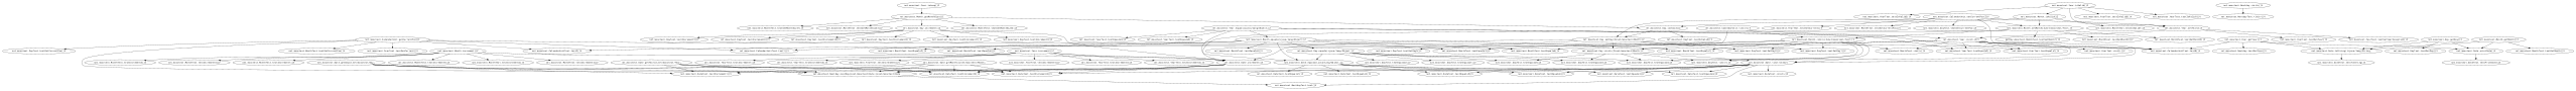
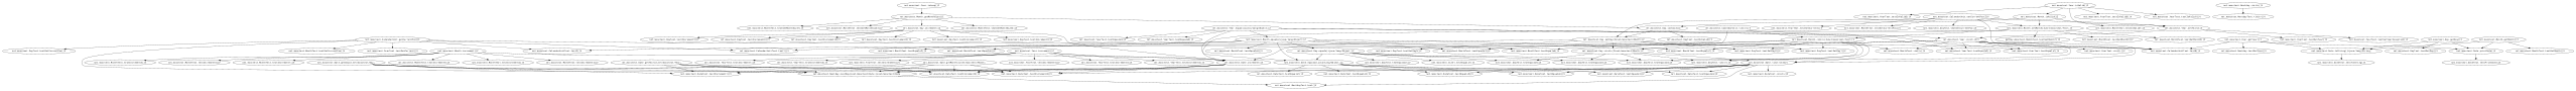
  digraph {
    fontname="Roboto Mono"
    node [fontname="Roboto Mono"]
    edge [fontname="Roboto Mono"]
    "net.mooctest.Date.<init>(III)V"
    "net.mooctest.DateTest.testIncrement2()V"
    "net.mooctest.DateTest.testIncrement3()V"
    "net.mooctest.DateTest.testEquals3()V"
    "net.mooctest.DateTest.testEquals4()V"
    "net.mooctest.DateTest.testEquals5()V"
    "net.mooctest.Nextday.nextDay(Lnet/mooctest/Date;)Lnet/mooctest/Date;"
    "net.mooctest.DateTest.testEquals6()V"
    "net.mooctest.NextdayTest.test()V"
    "net.mooctest.DateTest.<init>()V"
    "net.mooctest.Month.increment()Z"
    "net.mooctest.MonthTest.testIncrement3()V"
    "net.mooctest.Date.increment()V"
    "net.mooctest.MonthTest.testIncrement5()V"
    "net.mooctest.MonthTest.testIncrement1()V"
    "net.mooctest.MonthTest.testIncrement6()V"
    "net.mooctest.MonthTest.testIncrement2()V"
    "net.mooctest.MonthTest.testIncrement4()V"
    "net.mooctest.DateTest.testIncrement1()V"
    "net.mooctest.Date.getYear()Lnet/mooctest/Year;"
    "net.mooctest.Date.toString()Ljava/lang/String;"
    "net.mooctest.DateTest.testToString()V"
    "net.mooctest.Month.<init>(ILnet/mooctest/Year;)V"
    "net.mooctest.MonthTest.testEquals3()V"
    "net.mooctest.DayTest.testSetDay1()V"
    "net.mooctest.MonthTest.testEquals1()V"
    "net.mooctest.MonthTest.<init>()V"
    "net.mooctest.DayTest.<init>()V"
    "net.mooctest.DayTest.testSetDay2()V"
    "net.mooctest.DayTest.testEquals4()V"
    "net.mooctest.MonthTest.testEquals4()V"
    "net.mooctest.Year.increment()Z"
    "net.mooctest.YearTest.testIncrement4()V"
    "net.mooctest.YearTest.testIncrement6()V"
    "net.mooctest.YearTest.testIncrement5()V"
    "net.mooctest.YearTest.testIncrement3()V"
    "net.mooctest.YearTest.testIncrement2()V"
    "net.mooctest.YearTest.testIncrement1()V"
    "net.mooctest.Day.equals(Ljava/lang/Object;)Z"
    "net.mooctest.Date.equals(Ljava/lang/Object;)Z"
    "net.mooctest.DayTest.testEquals5()V"
    "net.mooctest.DayTest.testEquals3()V"
-   "net.mooctest.DayTest.testEquals1()V"
+   "net.mooctest.DayTest.testEquals1()V" [label="net.mooctest.ILnet.testEquals1()V"]
    "net.mooctest.DayTest.testEquals2()V"
    "net.mooctest.DateTest.testEquals1()V"
    "net.mooctest.DateTest.testEquals2()V"
    "net.mooctest.Year.isValid()Z"
    "net.mooctest.YearTest.testIsValid3()V"
    "net.mooctest.Year.setYear(I)V"
    "net.mooctest.Month.isValid()Z"
    "net.mooctest.YearTest.testIsValid1()V"
    "net.mooctest.YearTest.testIsValid2()V"
    "net.mooctest.YearTest.testSetYear()V"
    "net.mooctest.Year.<init>(I)V"
    "net.mooctest.YearTest.testSetYearException()V"
    "net.mooctest.Day.isValid()Z"
    "net.mooctest.Month.setMonth(ILnet/mooctest/Year;)V"
    "net.mooctest.MonthTest.testIsValid1()V"
    "net.mooctest.Month.getMonthSize()I"
    "net.mooctest.MonthTest.testGetMonthSize1()V"
    "net.mooctest.MonthTest.testGetMonthSize3()V"
    "net.mooctest.Day.increment()Z"
    "net.mooctest.MonthTest.testGetMonthSize2()V"
    "net.mooctest.Day.setDay(ILnet/mooctest/Month;)V"
    "net.mooctest.DayTest.testIsValid()V"
    "net.mooctest.DayTest.testIncrement2()V"
    "net.mooctest.DayTest.testIncrement1()V"
    "net.mooctest.DayTest.testIncrement3()V"
    "net.mooctest.DayTest.testIncrement5()V"
    "net.mooctest.DayTest.testIncrement6()V"
    "net.mooctest.DayTest.testIncrement4()V"
    "net.mooctest.CalendarUnitTest.test0()V"
    "net.mooctest.YearTest.testEquals1()V"
    "net.mooctest.YearTest.testEquals2()V"
    "net.mooctest.CalendarUnitTest.test2()V"
    "net.mooctest.CalendarUnitTest.test1()V"
    "net.mooctest.YearTest.<init>()V"
    n78 [label="getDay.mooctest.MonthTest.testSetMonth1()V"]
    "net.mooctest.MonthTest.testSetMonth3()V"
    "net.mooctest.MonthTest.testSetMonth2()V"
    "net.mooctest.Month.equals(Ljava/lang/Object;)Z"
    "net.mooctest.MonthTest.testEquals2()V"
    "net.mooctest.MonthTest.testEquals6()V"
    "net.mooctest.MonthTest.testEquals5()V"
    "net.mooctest.Year.isLeap()Z"
    "net.mooctest.CalendarUnit.<init>()V"
    "net.mooctest.Day.<init>(ILnet/mooctest/Month;)V"
    "net.mooctest.Year.getYear()I"
    n89 [label="net.mooctest.Nextday.testGetYear()V"]
    "net.mooctest.Date.printDate()V"
    "net.mooctest.DateTest.testPrintDate()V"
    "net.mooctest.Month.getMonth()I"
    "net.mooctest.MonthTest.testGetMonth()V"
    "net.mooctest.Year.equals(Ljava/lang/Object;)Z"
    "net.mooctest.YearTest.testEquals4()V"
    "net.mooctest.YearTest.testEquals3()V"
    "net.mooctest.DayTest.testSetDay3()V"
    "net.mooctest.CalendarUnit.getCurrentPos()I"
    "net.mooctest.MonthTest.testGetCurrentPos()V"
    "net.mooctest.YearTest.testGetCurrent()V"
    "net.mooctest.DayTest.testGetCurrentPos()V"
    "net.mooctest.Day.getDay()I"
    "net.mooctest.DayTest.testGetDay()V"
    "net.mooctest.CalendarUnit.setCurrentPos(I)V"
    "net.mooctest.YearTest.testSetCurrent()V"
    "net.mooctest.MonthTest.testSetCurrentPos()V"
    "net.mooctest.DayTest.testSetCurrentPos()V"
    "net.mooctest.Date.getMonth()Lnet/mooctest/Month;"
    "net.mooctest.Date.getDay()Lnet/mooctest/Day;"
    "net.mooctest.Nextday.<init>()V"
    "net.mooctest.NextdayTest.<init>()V"
    "net.mooctest.Date.<init>(III)V" -> "net.mooctest.DateTest.testIncrement2()V"
    "net.mooctest.Date.<init>(III)V" -> "net.mooctest.DateTest.testIncrement3()V"
    "net.mooctest.Date.<init>(III)V" -> "net.mooctest.DateTest.testEquals3()V"
    "net.mooctest.Date.<init>(III)V" -> "net.mooctest.DateTest.testEquals4()V"
    "net.mooctest.Date.<init>(III)V" -> "net.mooctest.DateTest.testEquals5()V"
    "net.mooctest.Date.<init>(III)V" -> "net.mooctest.Nextday.nextDay(Lnet/mooctest/Date;)Lnet/mooctest/Date;"
    "net.mooctest.Date.<init>(III)V" -> "net.mooctest.DateTest.testEquals6()V"
    "net.mooctest.Date.<init>(III)V" -> "net.mooctest.NextdayTest.test()V"
    "net.mooctest.Date.<init>(III)V" -> "net.mooctest.DateTest.<init>()V"
    "net.mooctest.Nextday.nextDay(Lnet/mooctest/Date;)Lnet/mooctest/Date;" -> "net.mooctest.NextdayTest.test()V"
    "net.mooctest.Month.increment()Z" -> "net.mooctest.MonthTest.testIncrement3()V"
    "net.mooctest.Month.increment()Z" -> "net.mooctest.Date.increment()V"
    "net.mooctest.Month.increment()Z" -> "net.mooctest.MonthTest.testIncrement5()V"
    "net.mooctest.Month.increment()Z" -> "net.mooctest.MonthTest.testIncrement1()V"
    "net.mooctest.Month.increment()Z" -> "net.mooctest.MonthTest.testIncrement6()V"
    "net.mooctest.Month.increment()Z" -> "net.mooctest.MonthTest.testIncrement2()V"
    "net.mooctest.Month.increment()Z" -> "net.mooctest.MonthTest.testIncrement4()V"
    "net.mooctest.Date.increment()V" -> "net.mooctest.DateTest.testIncrement2()V"
    "net.mooctest.Date.increment()V" -> "net.mooctest.DateTest.testIncrement3()V"
    "net.mooctest.Date.increment()V" -> "net.mooctest.Nextday.nextDay(Lnet/mooctest/Date;)Lnet/mooctest/Date;"
    "net.mooctest.Date.increment()V" -> "net.mooctest.DateTest.testIncrement1()V"
    "net.mooctest.Date.getYear()Lnet/mooctest/Year;" -> "net.mooctest.DateTest.testIncrement2()V"
    "net.mooctest.Date.getYear()Lnet/mooctest/Year;" -> "net.mooctest.DateTest.testIncrement3()V"
    "net.mooctest.Date.getYear()Lnet/mooctest/Year;" -> "net.mooctest.Nextday.nextDay(Lnet/mooctest/Date;)Lnet/mooctest/Date;"
    "net.mooctest.Date.getYear()Lnet/mooctest/Year;" -> "net.mooctest.DateTest.testIncrement1()V"
    "net.mooctest.Date.toString()Ljava/lang/String;" -> "net.mooctest.DateTest.testToString()V"
    "net.mooctest.Month.<init>(ILnet/mooctest/Year;)V" -> "net.mooctest.Date.<init>(III)V"
    "net.mooctest.Month.<init>(ILnet/mooctest/Year;)V" -> "net.mooctest.MonthTest.testEquals3()V"
    "net.mooctest.Month.<init>(ILnet/mooctest/Year;)V" -> "net.mooctest.DayTest.testSetDay1()V"
    "net.mooctest.Month.<init>(ILnet/mooctest/Year;)V" -> "net.mooctest.MonthTest.testEquals1()V"
    "net.mooctest.Month.<init>(ILnet/mooctest/Year;)V" -> "net.mooctest.MonthTest.<init>()V"
    "net.mooctest.Month.<init>(ILnet/mooctest/Year;)V" -> "net.mooctest.DayTest.<init>()V"
    "net.mooctest.Month.<init>(ILnet/mooctest/Year;)V" -> "net.mooctest.DayTest.testSetDay2()V"
    "net.mooctest.Month.<init>(ILnet/mooctest/Year;)V" -> "net.mooctest.DayTest.testEquals4()V"
    "net.mooctest.Month.<init>(ILnet/mooctest/Year;)V" -> "net.mooctest.MonthTest.testEquals4()V"
    "net.mooctest.Year.increment()Z" -> "net.mooctest.Date.increment()V"
    "net.mooctest.Year.increment()Z" -> "net.mooctest.YearTest.testIncrement4()V"
    "net.mooctest.Year.increment()Z" -> "net.mooctest.YearTest.testIncrement6()V"
    "net.mooctest.Year.increment()Z" -> "net.mooctest.YearTest.testIncrement5()V"
    "net.mooctest.Year.increment()Z" -> "net.mooctest.YearTest.testIncrement3()V"
    "net.mooctest.Year.increment()Z" -> "net.mooctest.YearTest.testIncrement2()V"
    "net.mooctest.Year.increment()Z" -> "net.mooctest.YearTest.testIncrement1()V"
    "net.mooctest.Day.equals(Ljava/lang/Object;)Z" -> "net.mooctest.DayTest.testEquals4()V"
    "net.mooctest.Day.equals(Ljava/lang/Object;)Z" -> "net.mooctest.Date.equals(Ljava/lang/Object;)Z"
    "net.mooctest.Day.equals(Ljava/lang/Object;)Z" -> "net.mooctest.DayTest.testEquals5()V"
    "net.mooctest.Day.equals(Ljava/lang/Object;)Z" -> "net.mooctest.DayTest.testEquals3()V"
    "net.mooctest.Day.equals(Ljava/lang/Object;)Z" -> "net.mooctest.DayTest.testEquals1()V"
    "net.mooctest.Day.equals(Ljava/lang/Object;)Z" -> "net.mooctest.DayTest.testEquals2()V"
    "net.mooctest.Date.equals(Ljava/lang/Object;)Z" -> "net.mooctest.DateTest.testEquals3()V"
    "net.mooctest.Date.equals(Ljava/lang/Object;)Z" -> "net.mooctest.DateTest.testEquals4()V"
    "net.mooctest.Date.equals(Ljava/lang/Object;)Z" -> "net.mooctest.DateTest.testEquals5()V"
    "net.mooctest.Date.equals(Ljava/lang/Object;)Z" -> "net.mooctest.DateTest.testEquals6()V"
    "net.mooctest.Date.equals(Ljava/lang/Object;)Z" -> "net.mooctest.DateTest.testEquals1()V"
    "net.mooctest.Date.equals(Ljava/lang/Object;)Z" -> "net.mooctest.DateTest.testEquals2()V"
    "net.mooctest.Year.isValid()Z" -> "net.mooctest.YearTest.testIsValid3()V"
    "net.mooctest.Year.isValid()Z" -> "net.mooctest.Year.setYear(I)V"
    "net.mooctest.Year.isValid()Z" -> "net.mooctest.Month.isValid()Z"
    "net.mooctest.Year.isValid()Z" -> "net.mooctest.YearTest.testIsValid1()V"
    "net.mooctest.Year.isValid()Z" -> "net.mooctest.YearTest.testIsValid2()V"
    "net.mooctest.Year.setYear(I)V" -> "net.mooctest.YearTest.testSetYear()V"
    "net.mooctest.Year.setYear(I)V" -> "net.mooctest.Year.<init>(I)V"
    "net.mooctest.Year.setYear(I)V" -> "net.mooctest.YearTest.testSetYearException()V"
    "net.mooctest.Month.isValid()Z" -> "net.mooctest.Day.isValid()Z"
    "net.mooctest.Month.isValid()Z" -> "net.mooctest.Month.setMonth(ILnet/mooctest/Year;)V"
    "net.mooctest.Month.isValid()Z" -> "net.mooctest.MonthTest.testIsValid1()V"
    "net.mooctest.Year.<init>(I)V" -> "net.mooctest.Date.<init>(III)V"
    "net.mooctest.Year.<init>(I)V" -> "net.mooctest.MonthTest.<init>()V"
    "net.mooctest.Year.<init>(I)V" -> "net.mooctest.DayTest.<init>()V"
    "net.mooctest.Year.<init>(I)V" -> "net.mooctest.CalendarUnitTest.test0()V"
    "net.mooctest.Year.<init>(I)V" -> "net.mooctest.YearTest.testEquals1()V"
    "net.mooctest.Year.<init>(I)V" -> "net.mooctest.YearTest.testEquals2()V"
    "net.mooctest.Year.<init>(I)V" -> "net.mooctest.CalendarUnitTest.test2()V"
    "net.mooctest.Year.<init>(I)V" -> "net.mooctest.CalendarUnitTest.test1()V"
    "net.mooctest.Year.<init>(I)V" -> "net.mooctest.YearTest.<init>()V"
    "net.mooctest.Day.isValid()Z" -> "net.mooctest.Day.setDay(ILnet/mooctest/Month;)V"
    "net.mooctest.Day.isValid()Z" -> "net.mooctest.DayTest.testIsValid()V"
    "net.mooctest.Month.setMonth(ILnet/mooctest/Year;)V" -> "net.mooctest.Date.increment()V"
    "net.mooctest.Month.setMonth(ILnet/mooctest/Year;)V" -> "net.mooctest.Month.<init>(ILnet/mooctest/Year;)V"
    "net.mooctest.Month.setMonth(ILnet/mooctest/Year;)V" -> n78
    "net.mooctest.Month.setMonth(ILnet/mooctest/Year;)V" -> "net.mooctest.MonthTest.testSetMonth3()V"
    "net.mooctest.Month.setMonth(ILnet/mooctest/Year;)V" -> "net.mooctest.MonthTest.testSetMonth2()V"
    "net.mooctest.Month.getMonthSize()I" -> "net.mooctest.Day.isValid()Z"
    "net.mooctest.Month.getMonthSize()I" -> "net.mooctest.MonthTest.testGetMonthSize1()V"
    "net.mooctest.Month.getMonthSize()I" -> "net.mooctest.MonthTest.testGetMonthSize3()V"
    "net.mooctest.Month.getMonthSize()I" -> "net.mooctest.Day.increment()Z"
    "net.mooctest.Month.getMonthSize()I" -> "net.mooctest.MonthTest.testGetMonthSize2()V"
    "net.mooctest.Day.increment()Z" -> "net.mooctest.Date.increment()V"
    "net.mooctest.Day.increment()Z" -> "net.mooctest.DayTest.testIncrement2()V"
    "net.mooctest.Day.increment()Z" -> "net.mooctest.DayTest.testIncrement1()V"
    "net.mooctest.Day.increment()Z" -> "net.mooctest.DayTest.testIncrement3()V"
    "net.mooctest.Day.increment()Z" -> "net.mooctest.DayTest.testIncrement5()V"
    "net.mooctest.Day.increment()Z" -> "net.mooctest.DayTest.testIncrement6()V"
    "net.mooctest.Day.increment()Z" -> "net.mooctest.DayTest.testIncrement4()V"
    "net.mooctest.Day.setDay(ILnet/mooctest/Month;)V" -> "net.mooctest.Date.increment()V"
    "net.mooctest.Day.setDay(ILnet/mooctest/Month;)V" -> "net.mooctest.DayTest.testSetDay1()V"
    "net.mooctest.Day.setDay(ILnet/mooctest/Month;)V" -> "net.mooctest.DayTest.testSetDay2()V"
    "net.mooctest.Day.setDay(ILnet/mooctest/Month;)V" -> "net.mooctest.Day.<init>(ILnet/mooctest/Month;)V"
    "net.mooctest.Day.setDay(ILnet/mooctest/Month;)V" -> "net.mooctest.DayTest.testSetDay3()V"
    "net.mooctest.Month.equals(Ljava/lang/Object;)Z" -> "net.mooctest.MonthTest.testEquals3()V"
    "net.mooctest.Month.equals(Ljava/lang/Object;)Z" -> "net.mooctest.MonthTest.testEquals1()V"
    "net.mooctest.Month.equals(Ljava/lang/Object;)Z" -> "net.mooctest.MonthTest.testEquals4()V"
    "net.mooctest.Month.equals(Ljava/lang/Object;)Z" -> "net.mooctest.Day.equals(Ljava/lang/Object;)Z"
    "net.mooctest.Month.equals(Ljava/lang/Object;)Z" -> "net.mooctest.Date.equals(Ljava/lang/Object;)Z"
    "net.mooctest.Month.equals(Ljava/lang/Object;)Z" -> "net.mooctest.MonthTest.testEquals2()V"
    "net.mooctest.Month.equals(Ljava/lang/Object;)Z" -> "net.mooctest.MonthTest.testEquals6()V"
    "net.mooctest.Month.equals(Ljava/lang/Object;)Z" -> "net.mooctest.MonthTest.testEquals5()V"
    "net.mooctest.Year.isLeap()Z" -> "net.mooctest.Month.getMonthSize()I"
    "net.mooctest.CalendarUnit.<init>()V" -> "net.mooctest.Month.<init>(ILnet/mooctest/Year;)V"
    "net.mooctest.CalendarUnit.<init>()V" -> "net.mooctest.Year.<init>(I)V"
    "net.mooctest.CalendarUnit.<init>()V" -> "net.mooctest.Day.<init>(ILnet/mooctest/Month;)V"
    "net.mooctest.Day.<init>(ILnet/mooctest/Month;)V" -> "net.mooctest.Date.<init>(III)V"
    "net.mooctest.Day.<init>(ILnet/mooctest/Month;)V" -> "net.mooctest.DayTest.<init>()V"
    "net.mooctest.Day.<init>(ILnet/mooctest/Month;)V" -> "net.mooctest.DayTest.testEquals4()V"
    "net.mooctest.Day.<init>(ILnet/mooctest/Month;)V" -> "net.mooctest.DayTest.testEquals5()V"
    "net.mooctest.Day.<init>(ILnet/mooctest/Month;)V" -> "net.mooctest.DayTest.testEquals3()V"
    "net.mooctest.Year.getYear()I" -> "net.mooctest.Date.toString()Ljava/lang/String;"
    "net.mooctest.Year.getYear()I" -> "net.mooctest.CalendarUnitTest.test0()V"
    "net.mooctest.Year.getYear()I" -> n89
    "net.mooctest.Year.getYear()I" -> "net.mooctest.Date.printDate()V"
    "net.mooctest.Date.printDate()V" -> "net.mooctest.DateTest.testPrintDate()V"
    "net.mooctest.Month.getMonth()I" -> "net.mooctest.Date.toString()Ljava/lang/String;"
    "net.mooctest.Month.getMonth()I" -> "net.mooctest.Date.printDate()V"
    "net.mooctest.Month.getMonth()I" -> "net.mooctest.MonthTest.testGetMonth()V"
    "net.mooctest.Year.equals(Ljava/lang/Object;)Z" -> "net.mooctest.Date.equals(Ljava/lang/Object;)Z"
    "net.mooctest.Year.equals(Ljava/lang/Object;)Z" -> "net.mooctest.YearTest.testEquals1()V"
    "net.mooctest.Year.equals(Ljava/lang/Object;)Z" -> "net.mooctest.YearTest.testEquals2()V"
    "net.mooctest.Year.equals(Ljava/lang/Object;)Z" -> "net.mooctest.Month.equals(Ljava/lang/Object;)Z"
    "net.mooctest.Year.equals(Ljava/lang/Object;)Z" -> "net.mooctest.YearTest.testEquals4()V"
    "net.mooctest.Year.equals(Ljava/lang/Object;)Z" -> "net.mooctest.YearTest.testEquals3()V"
    "net.mooctest.CalendarUnit.getCurrentPos()I" -> "net.mooctest.Nextday.nextDay(Lnet/mooctest/Date;)Lnet/mooctest/Date;"
    "net.mooctest.CalendarUnit.getCurrentPos()I" -> "net.mooctest.CalendarUnitTest.test0()V"
    "net.mooctest.CalendarUnit.getCurrentPos()I" -> "net.mooctest.CalendarUnitTest.test2()V"
    "net.mooctest.CalendarUnit.getCurrentPos()I" -> "net.mooctest.CalendarUnitTest.test1()V"
    "net.mooctest.CalendarUnit.getCurrentPos()I" -> "net.mooctest.MonthTest.testGetCurrentPos()V"
    "net.mooctest.CalendarUnit.getCurrentPos()I" -> "net.mooctest.YearTest.testGetCurrent()V"
    "net.mooctest.CalendarUnit.getCurrentPos()I" -> "net.mooctest.DayTest.testGetCurrentPos()V"
    "net.mooctest.Day.getDay()I" -> "net.mooctest.Date.toString()Ljava/lang/String;"
    "net.mooctest.Day.getDay()I" -> "net.mooctest.Date.printDate()V"
    "net.mooctest.Day.getDay()I" -> "net.mooctest.DayTest.testGetDay()V"
    "net.mooctest.CalendarUnit.setCurrentPos(I)V" -> "net.mooctest.Year.setYear(I)V"
    "net.mooctest.CalendarUnit.setCurrentPos(I)V" -> "net.mooctest.Month.setMonth(ILnet/mooctest/Year;)V"
    "net.mooctest.CalendarUnit.setCurrentPos(I)V" -> "net.mooctest.Day.setDay(ILnet/mooctest/Month;)V"
    "net.mooctest.CalendarUnit.setCurrentPos(I)V" -> "net.mooctest.CalendarUnitTest.test0()V"
    "net.mooctest.CalendarUnit.setCurrentPos(I)V" -> "net.mooctest.YearTest.testSetCurrent()V"
    "net.mooctest.CalendarUnit.setCurrentPos(I)V" -> "net.mooctest.MonthTest.testSetCurrentPos()V"
    "net.mooctest.CalendarUnit.setCurrentPos(I)V" -> "net.mooctest.DayTest.testSetCurrentPos()V"
    "net.mooctest.Date.getMonth()Lnet/mooctest/Month;" -> "net.mooctest.DateTest.testIncrement2()V"
    "net.mooctest.Date.getMonth()Lnet/mooctest/Month;" -> "net.mooctest.DateTest.testIncrement3()V"
    "net.mooctest.Date.getMonth()Lnet/mooctest/Month;" -> "net.mooctest.Nextday.nextDay(Lnet/mooctest/Date;)Lnet/mooctest/Date;"
    "net.mooctest.Date.getMonth()Lnet/mooctest/Month;" -> "net.mooctest.DateTest.testIncrement1()V"
    "net.mooctest.Date.getDay()Lnet/mooctest/Day;" -> "net.mooctest.DateTest.testIncrement2()V"
    "net.mooctest.Date.getDay()Lnet/mooctest/Day;" -> "net.mooctest.DateTest.testIncrement3()V"
    "net.mooctest.Date.getDay()Lnet/mooctest/Day;" -> "net.mooctest.Nextday.nextDay(Lnet/mooctest/Date;)Lnet/mooctest/Date;"
    "net.mooctest.Date.getDay()Lnet/mooctest/Day;" -> "net.mooctest.DateTest.testIncrement1()V"
    "net.mooctest.Nextday.<init>()V" -> "net.mooctest.NextdayTest.<init>()V"
  }
